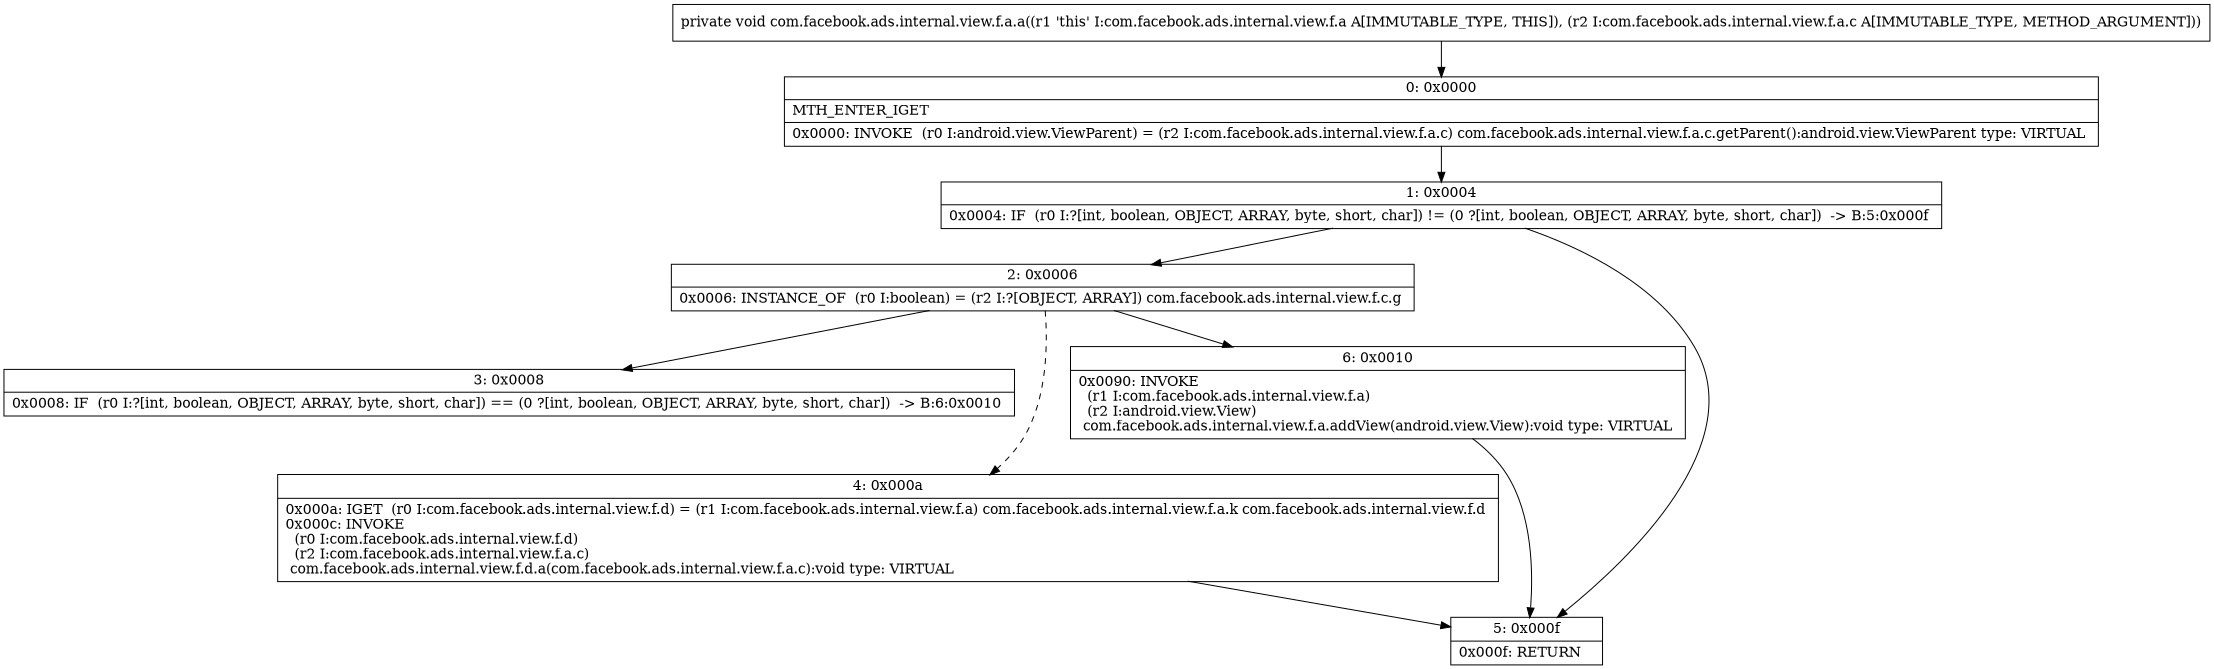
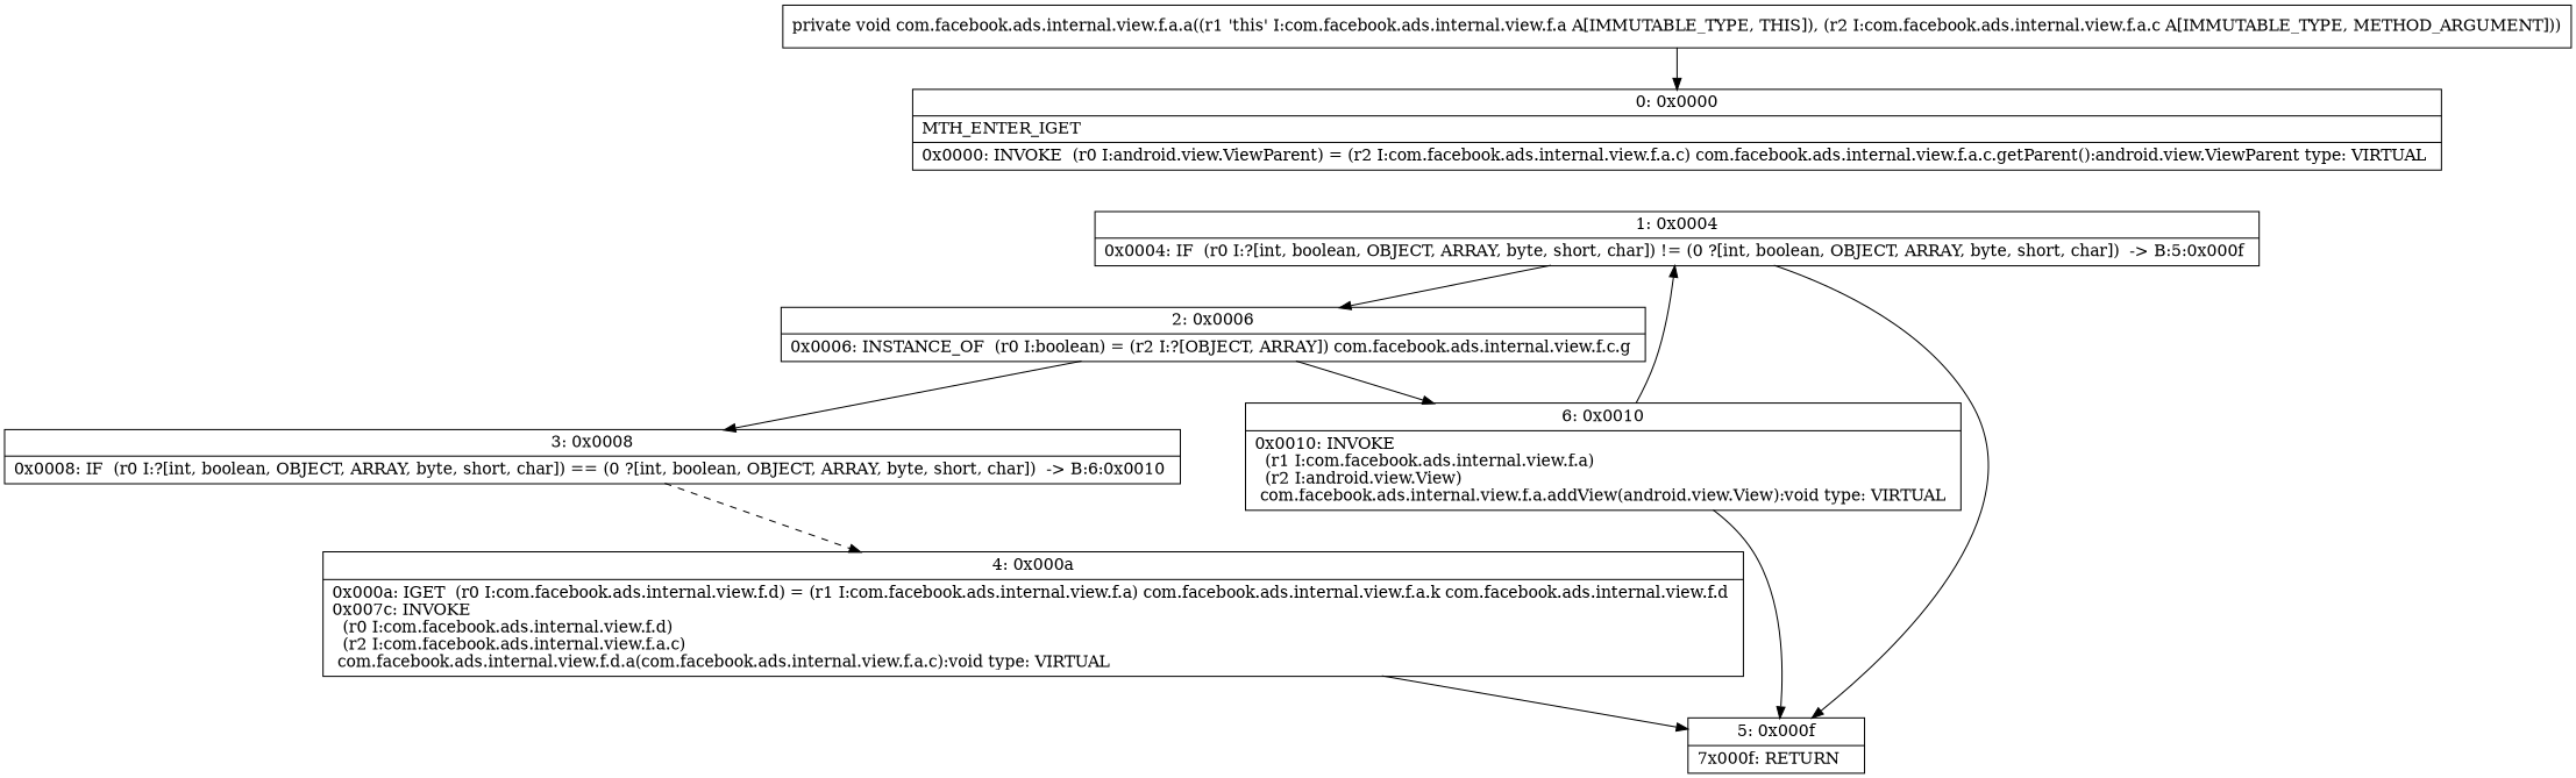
  digraph {
    node [shape=record]
    n1 [label="{0\:\ 0x0000|MTH_ENTER_IGET\l|0x0000: INVOKE  (r0 I:android.view.ViewParent) = (r2 I:com.facebook.ads.internal.view.f.a.c) com.facebook.ads.internal.view.f.a.c.getParent():android.view.ViewParent type: VIRTUAL \l}"]
    n2 [label="{1\:\ 0x0004|0x0004: IF  (r0 I:?[int, boolean, OBJECT, ARRAY, byte, short, char]) != (0 ?[int, boolean, OBJECT, ARRAY, byte, short, char])  \-\> B:5:0x000f \l}"]
    n3 [label="{2\:\ 0x0006|0x0006: INSTANCE_OF  (r0 I:boolean) = (r2 I:?[OBJECT, ARRAY]) com.facebook.ads.internal.view.f.c.g \l}"]
-   n4 [label="{5\:\ 0x000f|0x000f: RETURN   \l}"]
+   n4 [label="{5\:\ 0x000f|7x000f: RETURN   \l}"]
    n5 [label="{3\:\ 0x0008|0x0008: IF  (r0 I:?[int, boolean, OBJECT, ARRAY, byte, short, char]) == (0 ?[int, boolean, OBJECT, ARRAY, byte, short, char])  \-\> B:6:0x0010 \l}"]
-   n6 [label="{6\:\ 0x0010|0x0090: INVOKE  \l  (r1 I:com.facebook.ads.internal.view.f.a)\l  (r2 I:android.view.View)\l com.facebook.ads.internal.view.f.a.addView(android.view.View):void type: VIRTUAL \l}"]
-   n7 [label="{4\:\ 0x000a|0x000a: IGET  (r0 I:com.facebook.ads.internal.view.f.d) = (r1 I:com.facebook.ads.internal.view.f.a) com.facebook.ads.internal.view.f.a.k com.facebook.ads.internal.view.f.d \l0x000c: INVOKE  \l  (r0 I:com.facebook.ads.internal.view.f.d)\l  (r2 I:com.facebook.ads.internal.view.f.a.c)\l com.facebook.ads.internal.view.f.d.a(com.facebook.ads.internal.view.f.a.c):void type: VIRTUAL \l}"]
+   n6 [label="{6\:\ 0x0010|0x0010: INVOKE  \l  (r1 I:com.facebook.ads.internal.view.f.a)\l  (r2 I:android.view.View)\l com.facebook.ads.internal.view.f.a.addView(android.view.View):void type: VIRTUAL \l}"]
+   n7 [label="{4\:\ 0x000a|0x000a: IGET  (r0 I:com.facebook.ads.internal.view.f.d) = (r1 I:com.facebook.ads.internal.view.f.a) com.facebook.ads.internal.view.f.a.k com.facebook.ads.internal.view.f.d \l0x007c: INVOKE  \l  (r0 I:com.facebook.ads.internal.view.f.d)\l  (r2 I:com.facebook.ads.internal.view.f.a.c)\l com.facebook.ads.internal.view.f.d.a(com.facebook.ads.internal.view.f.a.c):void type: VIRTUAL \l}"]
    n8 [label="{private void com.facebook.ads.internal.view.f.a.a((r1 'this' I:com.facebook.ads.internal.view.f.a A[IMMUTABLE_TYPE, THIS]), (r2 I:com.facebook.ads.internal.view.f.a.c A[IMMUTABLE_TYPE, METHOD_ARGUMENT])) }"]
-   n1 -> n2
+   n6 -> n2
    n2 -> n3 [style=solid]
    n2 -> n4
    n3 -> n5
    n3 -> n6
-   n3 -> n7 [style=dashed]
+   n5 -> n7 [style=dashed]
    n6 -> n4
    n7 -> n4
    n8 -> n1
  }
